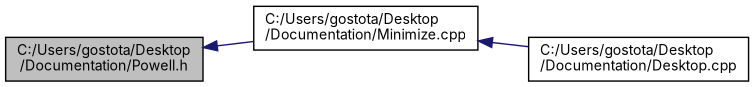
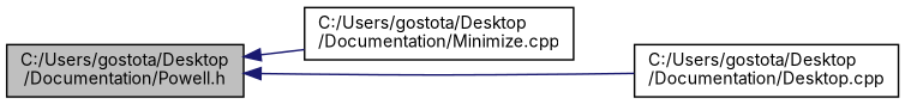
  digraph {
    fontname=Inter
    rankdir=LR
    node [color=black fillcolor=white fontname=Inter fontsize=10 shape=record style=filled]
    edge [color=midnightblue dir=back fontname=Inter fontsize=10 labelfontname=Helvetica labelfontsize=10 style=solid]
    n1 [fillcolor=grey75 fontcolor=black height=0.2 label="C:/Users/gostota/Desktop\l/Documentation/Powell.h" width=0.4]
    n2 [height=0.2 label="C:/Users/gostota/Desktop\l/Documentation/Minimize.cpp" width=0.4]
    n3 [height=0.2 label="C:/Users/gostota/Desktop\l/Documentation/Desktop.cpp" width=0.4]
    n1 -> n2
-   n2 -> n3
+   n1 -> n3
  }
